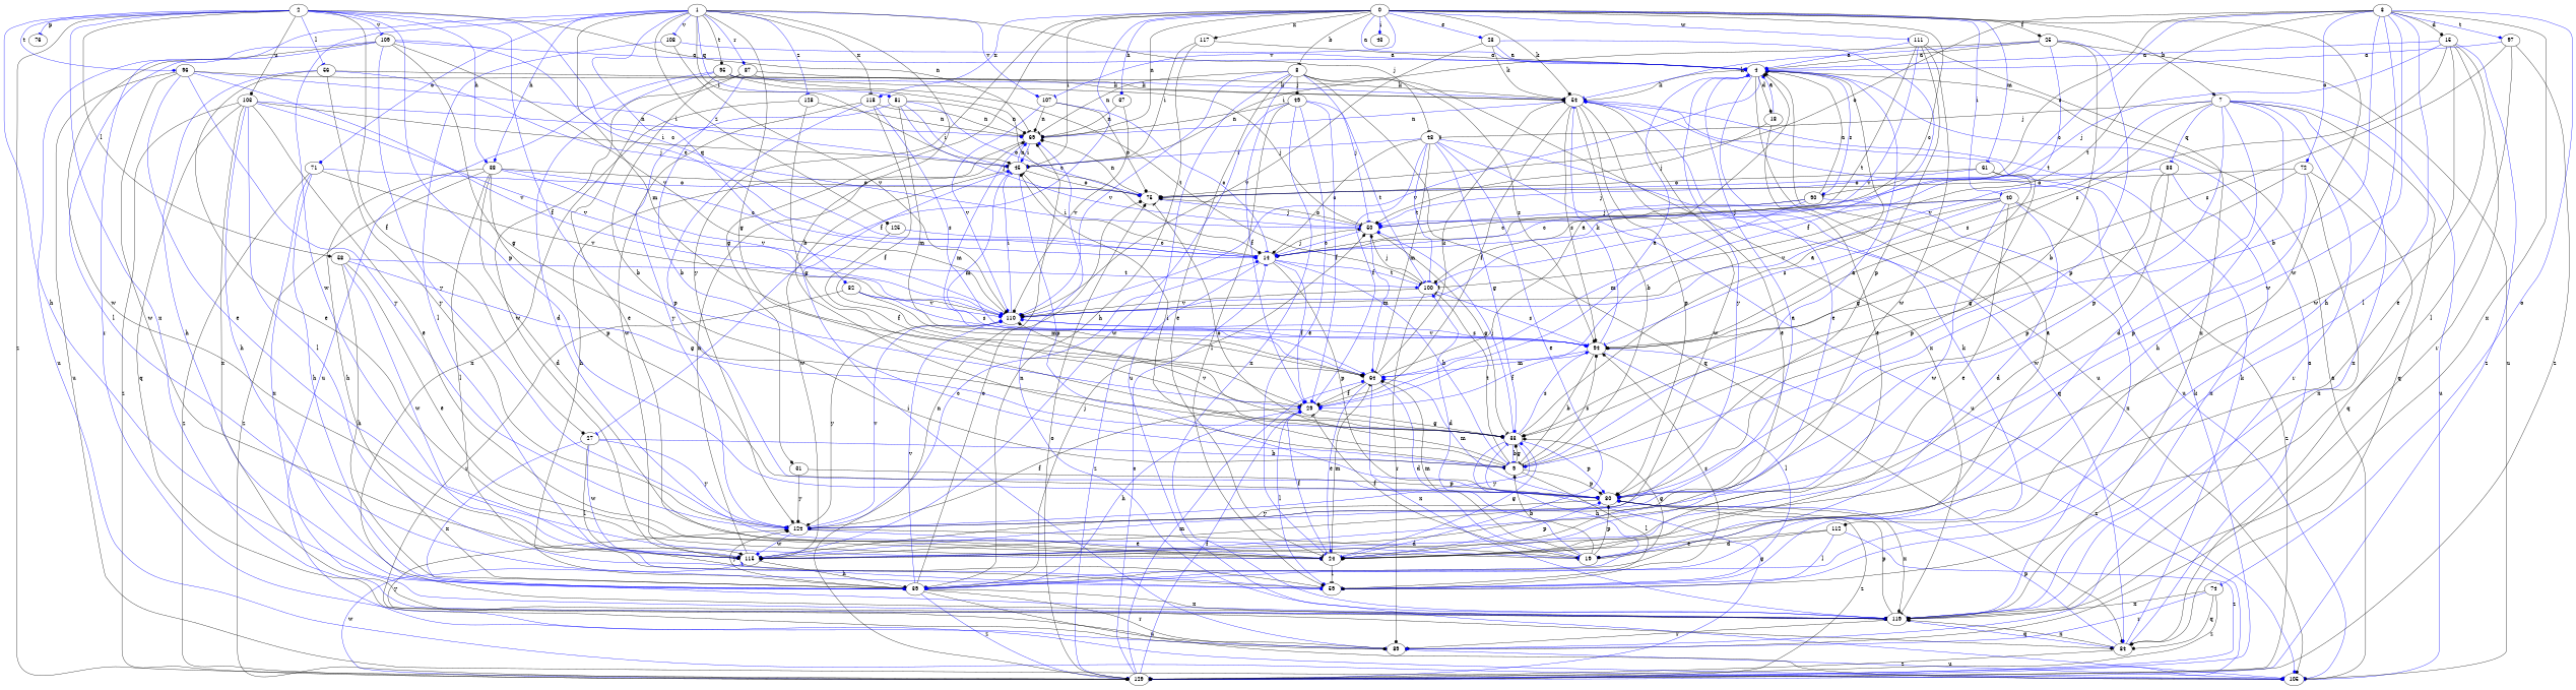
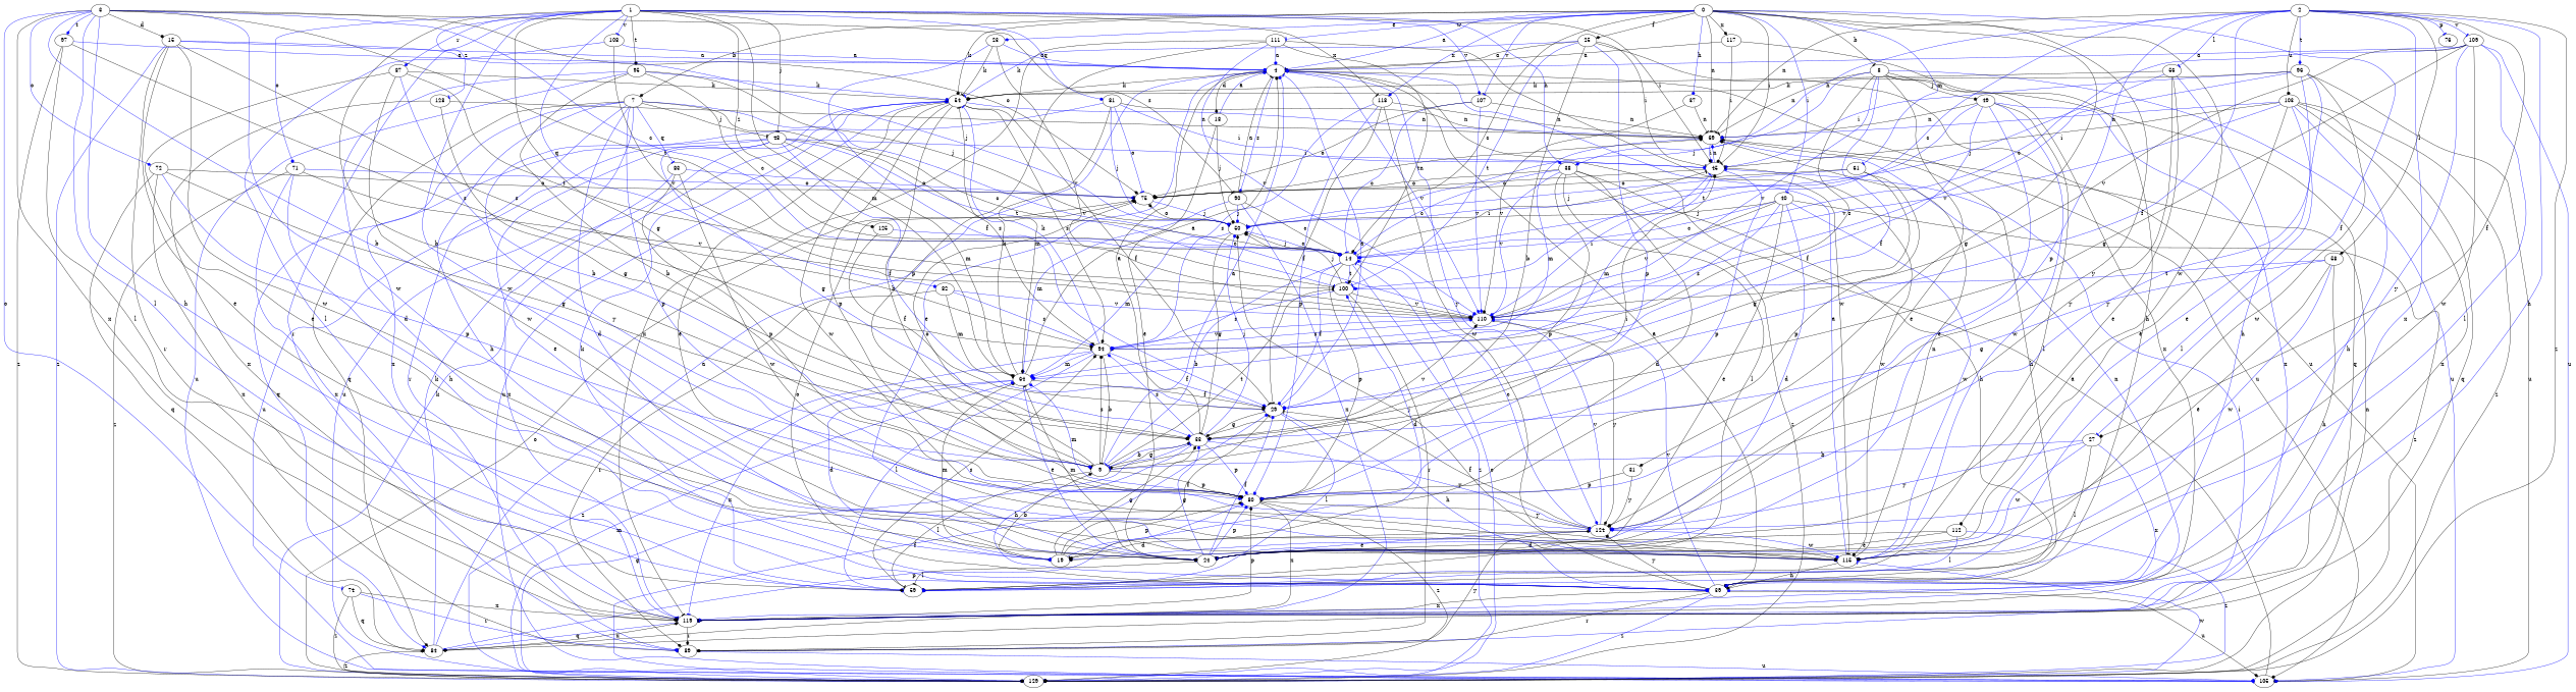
  strict digraph {
    edge [arrowhead=diamond color=black]
    0
    4
    7
    8
    14
    23
    25
    27
    31
    37
    40
-   43
    45
    54
    61
    69
    107
    111
    112
    117
    118
    124
    90
    18
    24
    105
    110
    48
    89
    39
    80
    119
    19
    83
    84
    94
    29
    49
    50
    9
    129
    100
    115
    59
    64
    75
    33
    1
    38
    71
    81
    82
    87
    95
    108
    125
    128
    2
    56
    58
    76
    96
    103
    109
    3
    15
    72
    74
    97
    0 -> 4 [arrowhead=tee color=blue label=a]
    0 -> 7 [label=b]
    0 -> 8 [arrowhead=tee label=b]
    0 -> 14 [label=c]
    0 -> 23 [color=blue label=e]
    0 -> 25 [label=f]
    0 -> 27 [arrowhead=tee color=blue label=f]
    0 -> 31 [label=g]
    0 -> 37 [arrowhead=dot color=blue label=h]
    0 -> 40 [arrowhead=tee color=blue label=i]
-   0 -> 43 [color=blue label=i]
    0 -> 45 [arrowhead=tee label=i]
    0 -> 54 [arrowhead=dot label=k]
    0 -> 61 [arrowhead=tee color=blue label=m]
    0 -> 69 [arrowhead=tee label=n]
    0 -> 107 [arrowhead=tee color=blue label=v]
    0 -> 111 [arrowhead=tee color=blue label=w]
    0 -> 112 [arrowhead=dot label=w]
    0 -> 117 [label=x]
    0 -> 118 [color=blue label=x]
    0 -> 124 [label=y]
    4 -> 54 [arrowhead=dot label=k]
    4 -> 124 [color=blue label=y]
    4 -> 90 [color=blue label=s]
    4 -> 18 [label=d]
    4 -> 24 [arrowhead=dot color=blue label=e]
    4 -> 105 [arrowhead=dot label=u]
    4 -> 110 [color=blue label=v]
    7 -> 105 [arrowhead=tee color=blue label=u]
    7 -> 110 [arrowhead=tee color=blue label=v]
    7 -> 48 [arrowhead=tee label=j]
    7 -> 89 [color=blue label=r]
    7 -> 39 [color=blue label=h]
    7 -> 80 [arrowhead=tee color=blue label=p]
    7 -> 119 [color=blue label=x]
    7 -> 19 [arrowhead=dot color=blue label=d]
    7 -> 83 [arrowhead=tee color=blue label=q]
    7 -> 84 [label=q]
    7 -> 94 [label=s]
    8 -> 69 [arrowhead=tee label=n]
    8 -> 24 [arrowhead=tee label=e]
    8 -> 105 [arrowhead=tee color=blue label=u]
    8 -> 110 [arrowhead=dot color=blue label=v]
    8 -> 119 [arrowhead=tee label=x]
    8 -> 84 [label=q]
    8 -> 94 [arrowhead=dot label=s]
    8 -> 29 [arrowhead=dot color=blue label=f]
    8 -> 49 [arrowhead=dot label=j]
    8 -> 50 [arrowhead=tee color=blue label=j]
    14 -> 45 [arrowhead=tee label=i]
    14 -> 80 [arrowhead=tee label=p]
    14 -> 29 [arrowhead=dot color=blue label=f]
    14 -> 50 [arrowhead=dot label=j]
    14 -> 9 [arrowhead=tee color=blue label=b]
    14 -> 129 [arrowhead=dot color=blue label=z]
    14 -> 100 [arrowhead=tee color=blue label=t]
    23 -> 4 [arrowhead=tee color=blue label=a]
    23 -> 54 [arrowhead=tee label=k]
    23 -> 110 [label=v]
    23 -> 29 [color=blue label=f]
    25 -> 4 [arrowhead=dot label=a]
    25 -> 45 [arrowhead=tee label=i]
    25 -> 54 [arrowhead=tee color=blue label=k]
    25 -> 105 [arrowhead=dot label=u]
    25 -> 80 [arrowhead=tee color=blue label=p]
    25 -> 9 [label=b]
    25 -> 100 [arrowhead=tee color=blue label=t]
    27 -> 124 [color=blue label=y]
    27 -> 119 [color=blue label=x]
    27 -> 9 [arrowhead=tee color=blue label=b]
    27 -> 115 [arrowhead=dot color=blue label=w]
    27 -> 59 [arrowhead=tee label=l]
    31 -> 124 [arrowhead=dot label=y]
    31 -> 80 [arrowhead=dot label=p]
    37 -> 69 [arrowhead=tee label=n]
    37 -> 110 [arrowhead=dot label=v]
    40 -> 14 [color=blue label=c]
    40 -> 24 [label=e]
    40 -> 110 [arrowhead=tee label=v]
    40 -> 19 [arrowhead=dot color=blue label=d]
    40 -> 94 [arrowhead=tee color=blue label=s]
    40 -> 50 [arrowhead=tee label=j]
    40 -> 129 [arrowhead=dot label=z]
    40 -> 115 [color=blue label=w]
    45 -> 69 [color=blue label=n]
    45 -> 80 [arrowhead=tee color=blue label=p]
    45 -> 115 [arrowhead=dot label=w]
    45 -> 64 [color=blue label=m]
    45 -> 75 [label=o]
    54 -> 69 [arrowhead=dot color=blue label=n]
    54 -> 24 [label=e]
    54 -> 105 [arrowhead=tee color=blue label=u]
    54 -> 80 [label=p]
    54 -> 94 [label=s]
    54 -> 29 [arrowhead=tee label=f]
    54 -> 9 [arrowhead=tee label=b]
    54 -> 115 [arrowhead=dot label=w]
    61 -> 80 [label=p]
    61 -> 50 [color=blue label=j]
    61 -> 75 [label=o]
    61 -> 33 [label=g]
    69 -> 45 [color=blue label=i]
    69 -> 39 [arrowhead=tee label=h]
    69 -> 64 [color=blue label=m]
    107 -> 14 [arrowhead=tee color=blue label=c]
    107 -> 69 [label=n]
    107 -> 110 [color=blue label=v]
    107 -> 75 [arrowhead=dot label=o]
    111 -> 4 [arrowhead=dot color=blue label=a]
    111 -> 110 [arrowhead=dot color=blue label=v]
    111 -> 80 [label=p]
    111 -> 119 [arrowhead=tee label=x]
    111 -> 100 [label=t]
    111 -> 115 [arrowhead=tee label=w]
    112 -> 24 [arrowhead=tee label=e]
    112 -> 19 [arrowhead=dot label=d]
    112 -> 129 [arrowhead=tee color=blue label=z]
    112 -> 59 [color=blue label=l]
    117 -> 4 [arrowhead=dot label=a]
    117 -> 45 [arrowhead=dot label=i]
    117 -> 39 [arrowhead=dot label=h]
    118 -> 69 [arrowhead=tee label=n]
    118 -> 80 [arrowhead=dot color=blue label=p]
    118 -> 94 [arrowhead=dot color=blue label=s]
    118 -> 29 [arrowhead=tee label=f]
    118 -> 115 [arrowhead=tee label=w]
    124 -> 14 [arrowhead=dot color=blue label=c]
    124 -> 24 [arrowhead=tee color=blue label=e]
    124 -> 110 [arrowhead=dot color=blue label=v]
    124 -> 19 [label=d]
    124 -> 29 [arrowhead=tee label=f]
    124 -> 115 [arrowhead=dot color=blue label=w]
    90 -> 4 [arrowhead=tee label=a]
    90 -> 14 [label=c]
    90 -> 119 [arrowhead=tee color=blue label=x]
    90 -> 50 [arrowhead=dot color=blue label=j]
    90 -> 64 [color=blue label=m]
    18 -> 4 [color=blue label=a]
    18 -> 24 [arrowhead=dot label=e]
    18 -> 50 [arrowhead=dot label=j]
    24 -> 80 [arrowhead=dot color=blue label=p]
    24 -> 29 [arrowhead=dot color=blue label=f]
    24 -> 59 [arrowhead=tee label=l]
    24 -> 64 [arrowhead=tee label=m]
    24 -> 33 [arrowhead=dot color=blue label=g]
    105 -> 4 [label=a]
    110 -> 45 [arrowhead=tee color=blue label=i]
    110 -> 124 [label=y]
    110 -> 94 [color=blue label=s]
    48 -> 14 [label=c]
    48 -> 45 [arrowhead=tee color=blue label=i]
    48 -> 24 [arrowhead=tee color=blue label=e]
    48 -> 105 [arrowhead=dot color=blue label=u]
    48 -> 84 [color=blue label=q]
    48 -> 29 [arrowhead=tee color=blue label=f]
    48 -> 100 [arrowhead=tee color=blue label=t]
    48 -> 64 [arrowhead=tee label=m]
    48 -> 33 [arrowhead=dot color=blue label=g]
    89 -> 45 [arrowhead=dot color=blue label=i]
    89 -> 124 [label=y]
    89 -> 105 [arrowhead=dot color=blue label=u]
    39 -> 4 [label=a]
    39 -> 124 [arrowhead=dot label=y]
    39 -> 105 [label=u]
    39 -> 110 [arrowhead=dot color=blue label=v]
    39 -> 89 [label=r]
    39 -> 119 [label=x]
    39 -> 50 [label=j]
    39 -> 129 [arrowhead=dot color=blue label=z]
    39 -> 75 [arrowhead=dot label=o]
    80 -> 124 [arrowhead=dot label=y]
    80 -> 119 [label=x]
    80 -> 129 [label=z]
    80 -> 64 [color=blue label=m]
    119 -> 69 [arrowhead=dot color=blue label=n]
    119 -> 89 [label=r]
    119 -> 80 [label=p]
    119 -> 84 [color=blue label=q]
    19 -> 80 [label=p]
    19 -> 29 [arrowhead=tee label=f]
    19 -> 9 [label=b]
    19 -> 100 [color=blue label=d]
    19 -> 64 [arrowhead=dot label=m]
    19 -> 33 [label=g]
    83 -> 80 [label=p]
    83 -> 119 [arrowhead=tee color=blue label=x]
    83 -> 115 [arrowhead=dot label=w]
    83 -> 75 [arrowhead=dot color=blue label=o]
    84 -> 4 [arrowhead=dot color=blue label=a]
    84 -> 54 [color=blue label=k]
    84 -> 80 [arrowhead=dot color=blue label=p]
    84 -> 119 [label=x]
    84 -> 129 [label=z]
    94 -> 54 [arrowhead=tee color=blue label=k]
    94 -> 110 [arrowhead=dot color=blue label=v]
    94 -> 29 [arrowhead=dot color=blue label=f]
    94 -> 9 [arrowhead=tee label=b]
    94 -> 129 [arrowhead=tee color=blue label=z]
    94 -> 59 [arrowhead=dot color=blue label=l]
    94 -> 64 [arrowhead=dot color=blue label=m]
    29 -> 4 [arrowhead=tee color=blue label=a]
    29 -> 39 [color=blue label=h]
    29 -> 59 [arrowhead=dot color=blue label=l]
    29 -> 33 [label=g]
    49 -> 69 [arrowhead=dot label=n]
    49 -> 24 [arrowhead=tee color=blue label=e]
    49 -> 119 [arrowhead=dot color=blue label=x]
    49 -> 29 [arrowhead=dot color=blue label=f]
    49 -> 100 [arrowhead=tee color=blue label=t]
    49 -> 115 [arrowhead=tee color=blue label=w]
    49 -> 59 [arrowhead=dot label=l]
    50 -> 14 [arrowhead=dot color=blue label=c]
    50 -> 64 [color=blue label=m]
    50 -> 75 [label=o]
    50 -> 33 [arrowhead=tee label=g]
    9 -> 4 [arrowhead=dot color=blue label=a]
    9 -> 45 [arrowhead=dot label=i]
    9 -> 80 [label=p]
    9 -> 94 [arrowhead=dot label=s]
    9 -> 100 [arrowhead=tee label=t]
    9 -> 59 [arrowhead=tee label=l]
    9 -> 75 [arrowhead=tee label=o]
    9 -> 33 [arrowhead=dot label=g]
    129 -> 14 [arrowhead=tee color=blue label=c]
    129 -> 54 [arrowhead=dot color=blue label=k]
    129 -> 69 [label=n]
    129 -> 29 [arrowhead=dot color=blue label=f]
    129 -> 115 [arrowhead=tee color=blue label=w]
    129 -> 64 [arrowhead=dot color=blue label=m]
    129 -> 75 [label=o]
    129 -> 33 [arrowhead=tee color=blue label=g]
    100 -> 110 [label=v]
    100 -> 89 [arrowhead=dot label=r]
    100 -> 94 [arrowhead=tee color=blue label=s]
    100 -> 50 [label=j]
    115 -> 4 [color=blue label=a]
    115 -> 69 [label=n]
    115 -> 39 [arrowhead=dot label=h]
    59 -> 54 [color=blue label=k]
    59 -> 94 [label=s]
    64 -> 4 [arrowhead=dot label=a]
    64 -> 54 [arrowhead=tee label=k]
    64 -> 24 [color=blue label=e]
    64 -> 119 [arrowhead=tee color=blue label=x]
    64 -> 19 [arrowhead=tee color=blue label=d]
    64 -> 29 [arrowhead=dot label=f]
    75 -> 69 [arrowhead=dot label=n]
    75 -> 50 [arrowhead=tee color=blue label=j]
    33 -> 4 [arrowhead=dot label=a]
    33 -> 124 [arrowhead=tee color=blue label=y]
    33 -> 110 [label=v]
    33 -> 39 [arrowhead=dot color=blue label=h]
    33 -> 80 [color=blue label=p]
    33 -> 94 [color=blue label=s]
    33 -> 50 [arrowhead=dot color=blue label=j]
    33 -> 9 [arrowhead=tee color=blue label=b]
    1 -> 45 [label=i]
    1 -> 107 [color=blue label=v]
    1 -> 118 [arrowhead=tee label=x]
    1 -> 48 [arrowhead=tee label=j]
    1 -> 89 [arrowhead=tee color=blue label=r]
    1 -> 9 [arrowhead=tee label=b]
    1 -> 115 [color=blue label=w]
    1 -> 64 [arrowhead=tee label=m]
    1 -> 33 [arrowhead=dot label=g]
    1 -> 38 [color=blue label=h]
    1 -> 71 [arrowhead=dot color=blue label=o]
    1 -> 81 [arrowhead=dot color=blue label=q]
    1 -> 82 [arrowhead=dot color=blue label=q]
    1 -> 87 [color=blue label=r]
    1 -> 95 [arrowhead=dot label=t]
    1 -> 108 [arrowhead=tee color=blue label=v]
    1 -> 125 [arrowhead=dot label=z]
    1 -> 128 [arrowhead=tee color=blue label=z]
    38 -> 14 [arrowhead=dot color=blue label=c]
    38 -> 110 [color=blue label=v]
    38 -> 39 [label=h]
    38 -> 80 [arrowhead=tee label=p]
    38 -> 19 [arrowhead=tee label=d]
    38 -> 129 [arrowhead=dot label=z]
    38 -> 59 [arrowhead=tee label=l]
    38 -> 75 [arrowhead=dot label=o]
    71 -> 110 [arrowhead=dot label=v]
    71 -> 39 [arrowhead=tee color=blue label=h]
    71 -> 119 [arrowhead=dot color=blue label=x]
    71 -> 129 [label=z]
    71 -> 75 [color=blue label=o]
    81 -> 45 [arrowhead=dot color=blue label=i]
    81 -> 69 [arrowhead=dot label=n]
    81 -> 124 [arrowhead=tee color=blue label=y]
    81 -> 50 [arrowhead=tee color=blue label=j]
    81 -> 64 [label=m]
    81 -> 75 [arrowhead=tee color=blue label=o]
    82 -> 110 [arrowhead=dot color=blue label=v]
    82 -> 89 [label=r]
    82 -> 94 [color=blue label=s]
    82 -> 64 [label=m]
    87 -> 54 [arrowhead=dot label=k]
    87 -> 24 [arrowhead=dot label=e]
    87 -> 9 [arrowhead=dot color=blue label=b]
    87 -> 100 [arrowhead=tee label=t]
    87 -> 115 [arrowhead=dot label=w]
    95 -> 14 [arrowhead=dot label=c]
    95 -> 54 [arrowhead=dot color=blue label=k]
    95 -> 105 [arrowhead=tee color=blue label=u]
    95 -> 19 [arrowhead=tee color=blue label=d]
    95 -> 50 [arrowhead=tee label=j]
    95 -> 9 [arrowhead=tee label=b]
    108 -> 4 [arrowhead=dot color=blue label=a]
    108 -> 110 [arrowhead=dot label=v]
    108 -> 59 [arrowhead=tee color=blue label=l]
    125 -> 14 [arrowhead=dot color=blue label=c]
    125 -> 29 [arrowhead=dot label=f]
    128 -> 69 [label=n]
    128 -> 119 [arrowhead=tee label=x]
    128 -> 33 [arrowhead=dot label=g]
    2 -> 14 [arrowhead=tee color=blue label=c]
    2 -> 27 [arrowhead=dot label=f]
    2 -> 69 [arrowhead=tee label=n]
    2 -> 39 [arrowhead=dot color=blue label=h]
    2 -> 80 [color=blue label=p]
    2 -> 119 [color=blue label=x]
    2 -> 29 [arrowhead=dot color=blue label=f]
    2 -> 129 [arrowhead=dot label=z]
    2 -> 38 [color=blue label=h]
    2 -> 56 [arrowhead=tee color=blue label=l]
    2 -> 58 [label=l]
    2 -> 76 [arrowhead=tee color=blue label=p]
    2 -> 96 [color=blue label=t]
    2 -> 103 [arrowhead=dot label=u]
    2 -> 109 [arrowhead=tee color=blue label=v]
    56 -> 54 [arrowhead=tee label=k]
    56 -> 124 [arrowhead=tee label=y]
    56 -> 24 [arrowhead=dot label=e]
    56 -> 39 [arrowhead=dot color=blue label=h]
    56 -> 50 [arrowhead=tee color=blue label=j]
    58 -> 24 [arrowhead=tee label=e]
    58 -> 39 [arrowhead=dot label=h]
    58 -> 100 [color=blue label=t]
    58 -> 115 [color=blue label=w]
    58 -> 33 [arrowhead=dot color=blue label=g]
    96 -> 45 [color=blue label=i]
    96 -> 54 [label=k]
    96 -> 124 [color=blue label=y]
    96 -> 24 [arrowhead=dot color=blue label=e]
    96 -> 105 [label=u]
    96 -> 110 [arrowhead=dot color=blue label=v]
    96 -> 115 [label=w]
    103 -> 45 [arrowhead=tee label=i]
    103 -> 69 [arrowhead=dot color=blue label=n]
    103 -> 24 [arrowhead=tee label=e]
    103 -> 110 [arrowhead=tee color=blue label=v]
    103 -> 39 [color=blue label=h]
    103 -> 119 [arrowhead=tee label=x]
    103 -> 84 [label=q]
    103 -> 129 [label=z]
    103 -> 59 [arrowhead=dot color=blue label=l]
    109 -> 4 [color=blue label=a]
    109 -> 14 [color=blue label=c]
    109 -> 124 [color=blue label=y]
    109 -> 105 [color=blue label=u]
    109 -> 110 [arrowhead=tee label=v]
    109 -> 115 [arrowhead=dot label=w]
    109 -> 59 [arrowhead=tee color=blue label=l]
    109 -> 33 [label=g]
    3 -> 14 [arrowhead=dot color=blue label=c]
    3 -> 90 [arrowhead=tee label=s]
    3 -> 39 [arrowhead=tee color=blue label=h]
    3 -> 119 [arrowhead=tee label=x]
    3 -> 9 [color=blue label=b]
    3 -> 100 [arrowhead=tee label=t]
    3 -> 115 [arrowhead=tee color=blue label=w]
    3 -> 59 [arrowhead=dot color=blue label=l]
    3 -> 75 [label=o]
    3 -> 15 [arrowhead=dot label=d]
    3 -> 72 [color=blue label=o]
    3 -> 74 [arrowhead=tee color=blue label=o]
    3 -> 97 [color=blue label=t]
    15 -> 4 [arrowhead=dot color=blue label=a]
    15 -> 24 [arrowhead=dot label=e]
    15 -> 89 [arrowhead=tee label=r]
    15 -> 94 [arrowhead=dot label=s]
    15 -> 50 [color=blue label=j]
    15 -> 129 [color=blue label=z]
    15 -> 115 [arrowhead=dot label=w]
    72 -> 80 [color=blue label=p]
    72 -> 119 [label=x]
    72 -> 84 [label=q]
    72 -> 75 [arrowhead=tee label=o]
    72 -> 33 [label=g]
    74 -> 89 [arrowhead=dot color=blue label=r]
    74 -> 119 [label=x]
    74 -> 84 [arrowhead=dot label=q]
    74 -> 129 [arrowhead=dot label=z]
    97 -> 4 [arrowhead=dot color=blue label=a]
    97 -> 94 [arrowhead=tee label=s]
    97 -> 129 [arrowhead=dot label=z]
    97 -> 59 [label=l]
  }
